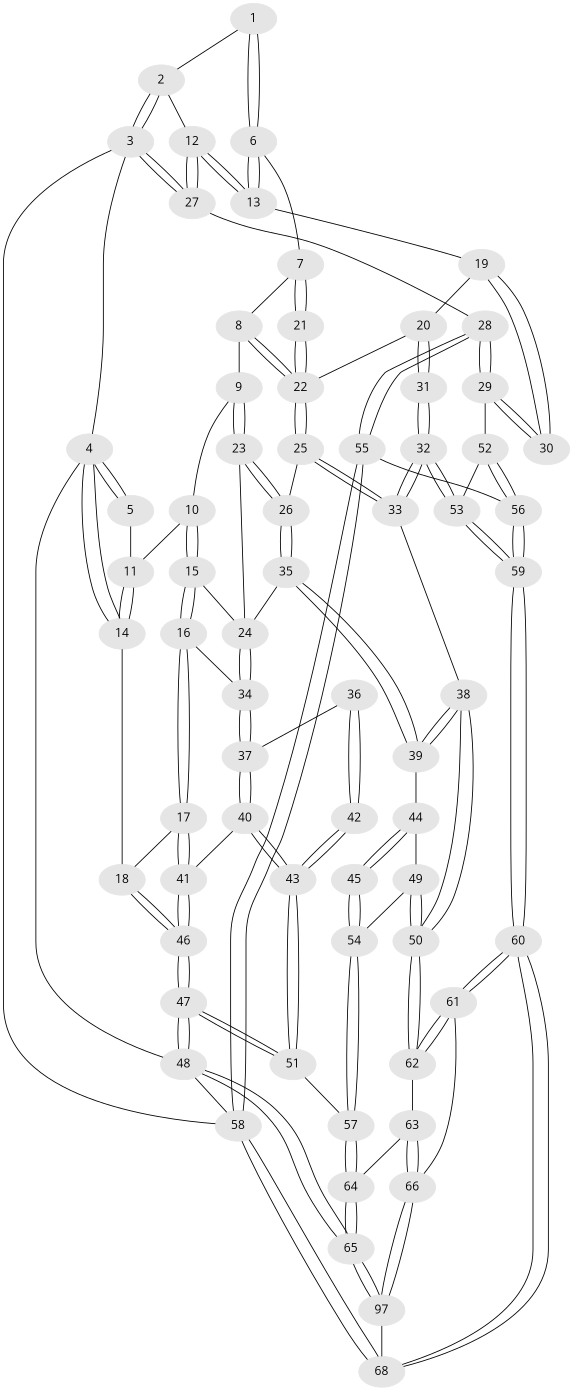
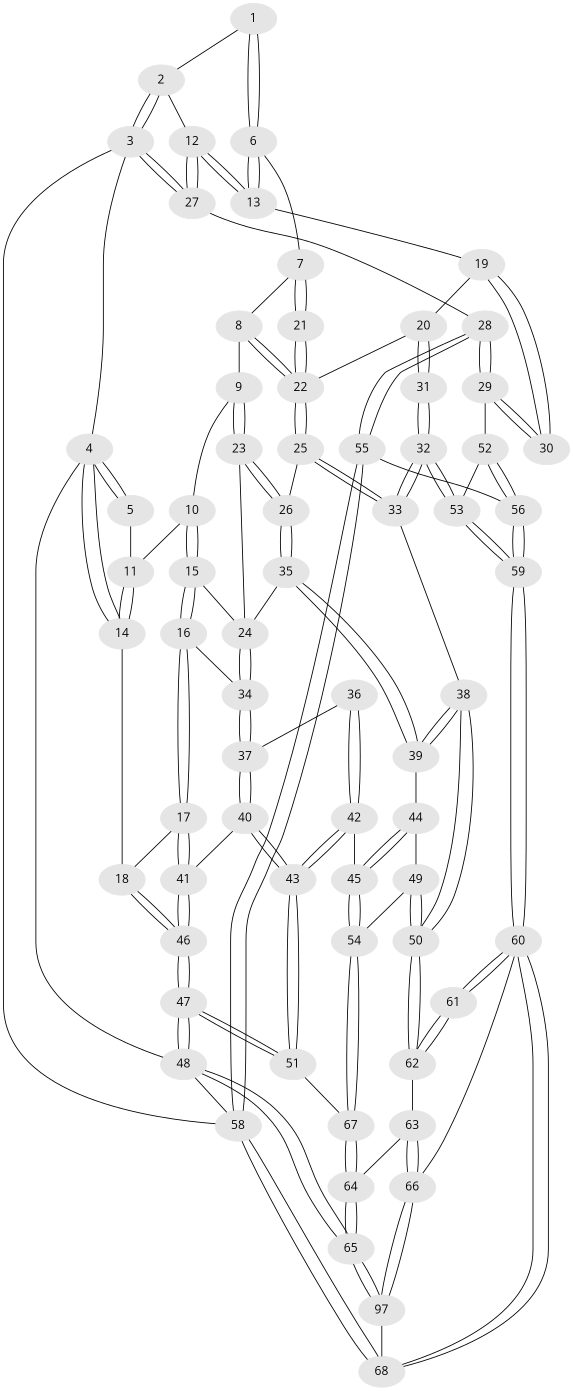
  graph {
    fontname="Open Sans"
    node [color=gray90 fontname="Open Sans" style=filled]
    edge [fontname="Open Sans"]
    1
    2
    6
    3
    12
    7
    13
    4
    27
    58
    5
    14
    48
    28
    68
    11
    18
    65
    8
    21
    19
    9
    22
    10
    23
    25
    15
    24
    26
    16
    20
    30
    46
    17
    34
    41
    37
    47
    31
    32
    33
    35
    38
    39
    29
    55
    52
    56
    53
    59
    50
    40
    36
    42
    44
    43
    45
    62
    49
    51
    54
-   57
+   57 [label=67]
    n63 [label=97]
    63
    64
    60
    61
    66
    1 -- 2
    1 -- 6
    1 -- 6
    2 -- 3
    2 -- 3
    2 -- 12
    6 -- 7
    6 -- 13
    6 -- 13
    3 -- 4
    3 -- 27
    3 -- 27
    3 -- 58
    12 -- 13
    12 -- 13
    12 -- 27
    12 -- 27
    7 -- 8
    7 -- 21
    7 -- 21
    13 -- 19
    4 -- 5
    4 -- 5
    4 -- 14
    4 -- 14
    4 -- 48
    27 -- 28
    58 -- 68
    58 -- 68
    5 -- 11
    14 -- 18
    48 -- 58
    48 -- 65
    48 -- 65
    28 -- 29
    28 -- 29
    28 -- 55
    28 -- 55
    11 -- 14
    11 -- 14
    18 -- 46
    18 -- 46
    65 -- n63
    65 -- n63
    8 -- 9
    8 -- 22
    8 -- 22
    21 -- 22
    21 -- 22
    19 -- 20
    19 -- 30
    19 -- 30
    9 -- 10
    9 -- 23
    9 -- 23
    22 -- 25
    22 -- 25
    10 -- 11
    10 -- 15
    10 -- 15
    23 -- 24
    23 -- 26
    23 -- 26
    25 -- 26
    25 -- 33
    25 -- 33
    15 -- 24
    15 -- 16
    15 -- 16
    24 -- 34
    24 -- 34
    26 -- 35
    26 -- 35
    16 -- 17
    16 -- 17
    16 -- 34
    20 -- 22
    20 -- 31
    20 -- 31
    46 -- 47
    46 -- 47
    17 -- 18
    17 -- 41
    17 -- 41
    34 -- 37
    34 -- 37
    41 -- 46
    41 -- 46
    37 -- 40
    37 -- 40
    47 -- 48
    47 -- 48
    47 -- 51
    47 -- 51
    31 -- 32
    31 -- 32
    32 -- 33
    32 -- 33
    32 -- 53
    32 -- 53
    33 -- 38
    35 -- 24
    35 -- 39
    35 -- 39
    38 -- 39
    38 -- 39
    38 -- 50
    38 -- 50
    39 -- 44
    29 -- 30
    29 -- 30
    29 -- 52
    55 -- 58
    55 -- 58
    55 -- 56
    52 -- 56
    52 -- 56
    52 -- 53
    56 -- 59
    56 -- 59
    53 -- 59
    53 -- 59
    59 -- 60
    59 -- 60
    50 -- 62
    50 -- 62
    40 -- 41
    40 -- 43
    40 -- 43
    36 -- 37
    36 -- 42
    36 -- 42
    42 -- 43
    42 -- 43
+   42 -- 45
    44 -- 45
    44 -- 45
    44 -- 49
    43 -- 51
    43 -- 51
    45 -- 54
    45 -- 54
    62 -- 63
    49 -- 50
    49 -- 50
    49 -- 54
    51 -- 57
    54 -- 57
    54 -- 57
    57 -- 64
    57 -- 64
    n63 -- 68
    63 -- 64
    63 -- 66
    63 -- 66
    64 -- 65
    64 -- 65
    60 -- 68
    60 -- 68
    60 -- 61
    60 -- 61
    61 -- 62
    61 -- 62
-   61 -- 66
+   60 -- 66
    66 -- n63
    66 -- n63
  }
